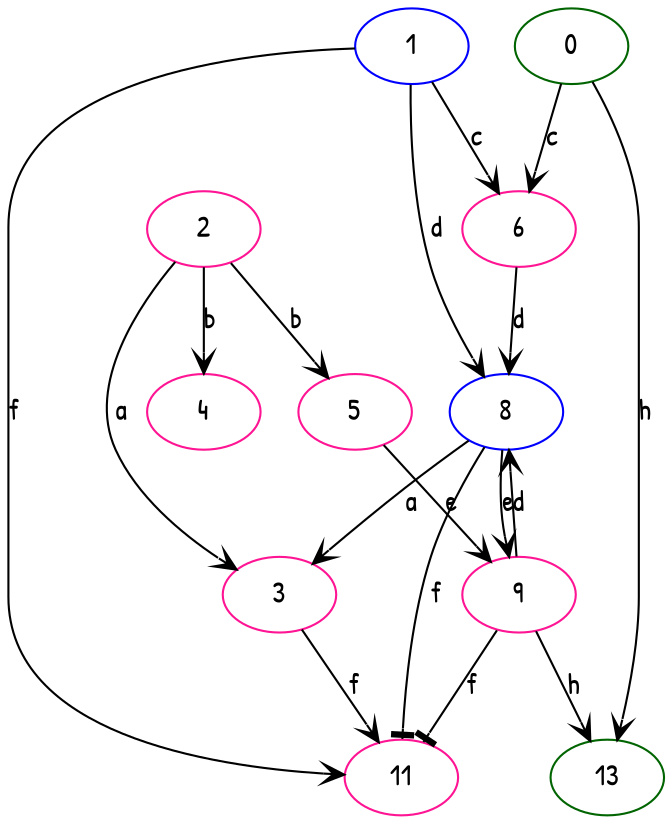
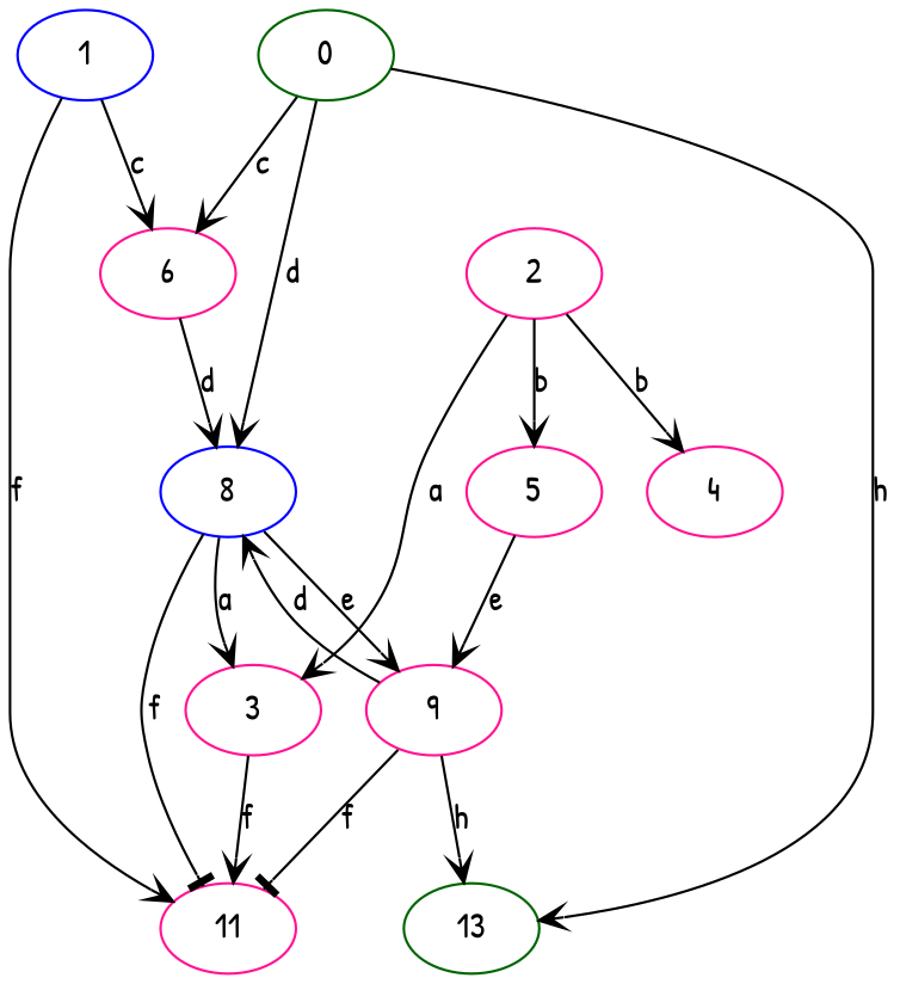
  strict digraph {
    fontname="Patrick Hand"
    node [color=deeppink fontname="Patrick Hand"]
    edge [arrowhead=vee fontname="Patrick Hand"]
    1 [color=blue]
    6
    8 [color=blue]
    11
    3
    9
    2
    4
    5
    13 [color=darkgreen]
    0 [color=darkgreen]
    1 -> 6 [label=c]
-   1 -> 8 [label=d]
+   0 -> 8 [label=d]
    1 -> 11 [label=f]
    6 -> 8 [label=d]
    8 -> 11 [arrowhead=tee label=f]
    8 -> 3 [label=a]
    8 -> 9 [label=e]
    3 -> 11 [label=f]
    9 -> 8 [label=d]
    9 -> 11 [arrowhead=tee label=f]
    9 -> 13 [label=h]
    2 -> 3 [label=a]
    2 -> 4 [label=b]
    2 -> 5 [label=b]
    5 -> 9 [label=e]
    0 -> 6 [label=c]
    0 -> 13 [label=h]
  }
